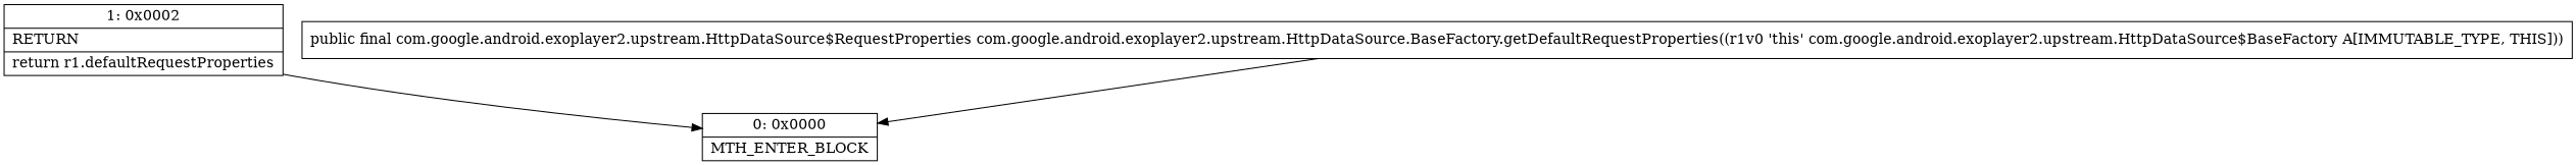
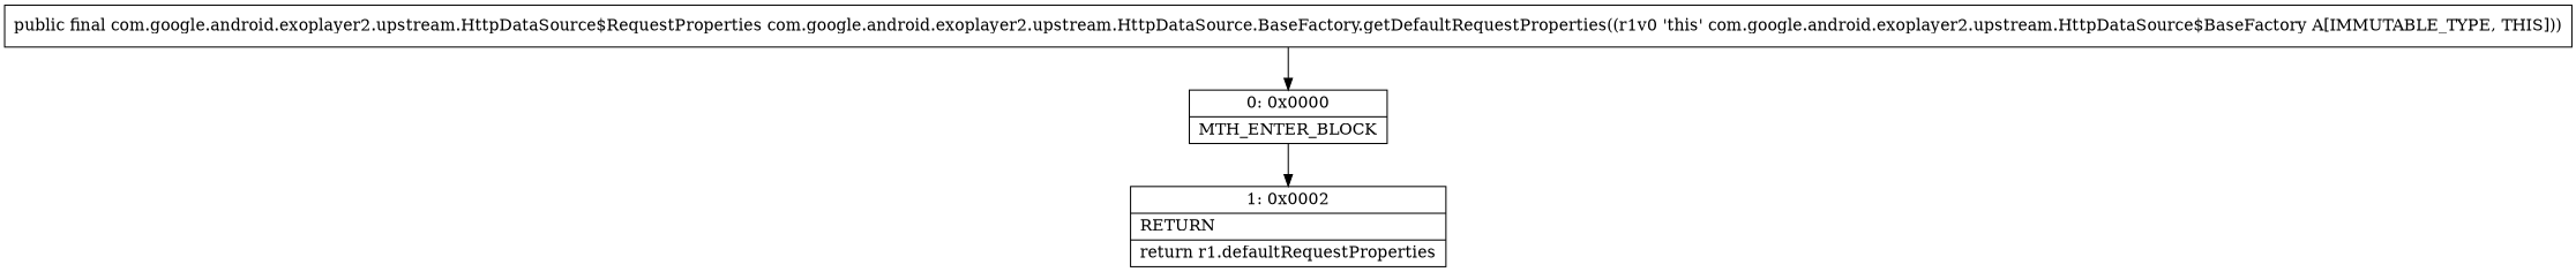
  digraph {
    node [shape=record]
    n1 [label="{0\:\ 0x0000|MTH_ENTER_BLOCK\l}"]
    n2 [label="{1\:\ 0x0002|RETURN\l|return r1.defaultRequestProperties\l}"]
    n3 [label="{public final com.google.android.exoplayer2.upstream.HttpDataSource$RequestProperties com.google.android.exoplayer2.upstream.HttpDataSource.BaseFactory.getDefaultRequestProperties((r1v0 'this' com.google.android.exoplayer2.upstream.HttpDataSource$BaseFactory A[IMMUTABLE_TYPE, THIS])) }"]
-   n2 -> n1
+   n1 -> n2
    n3 -> n1
  }
